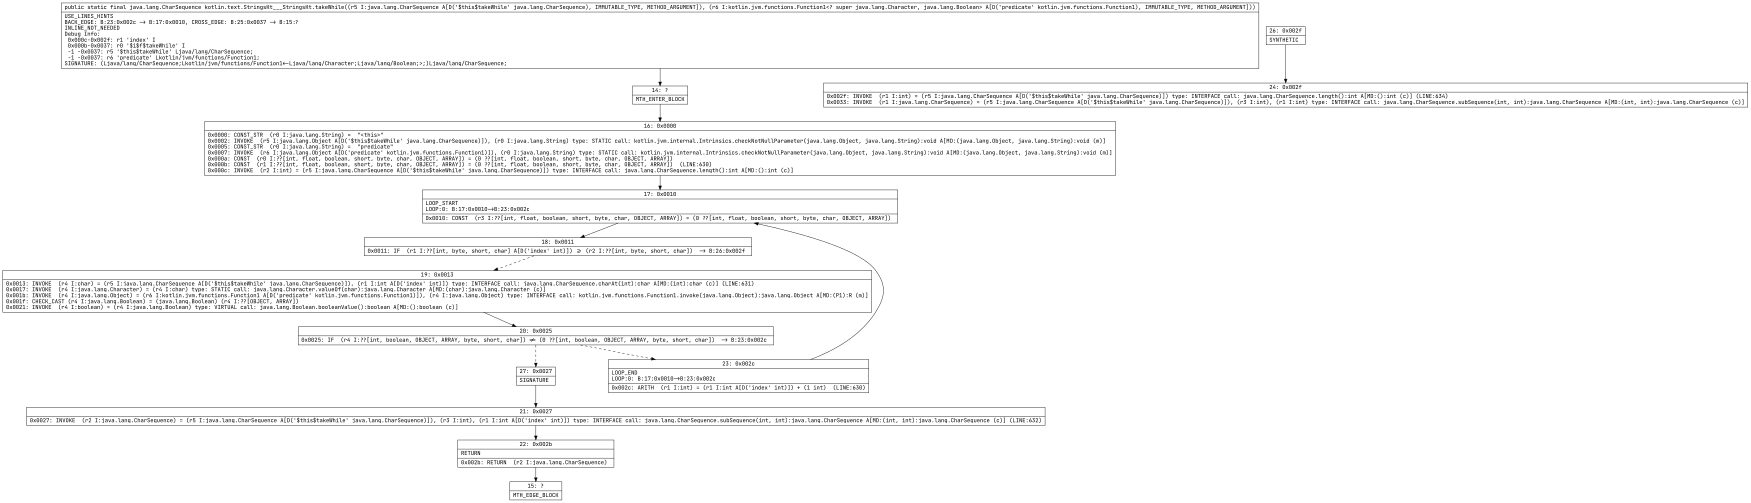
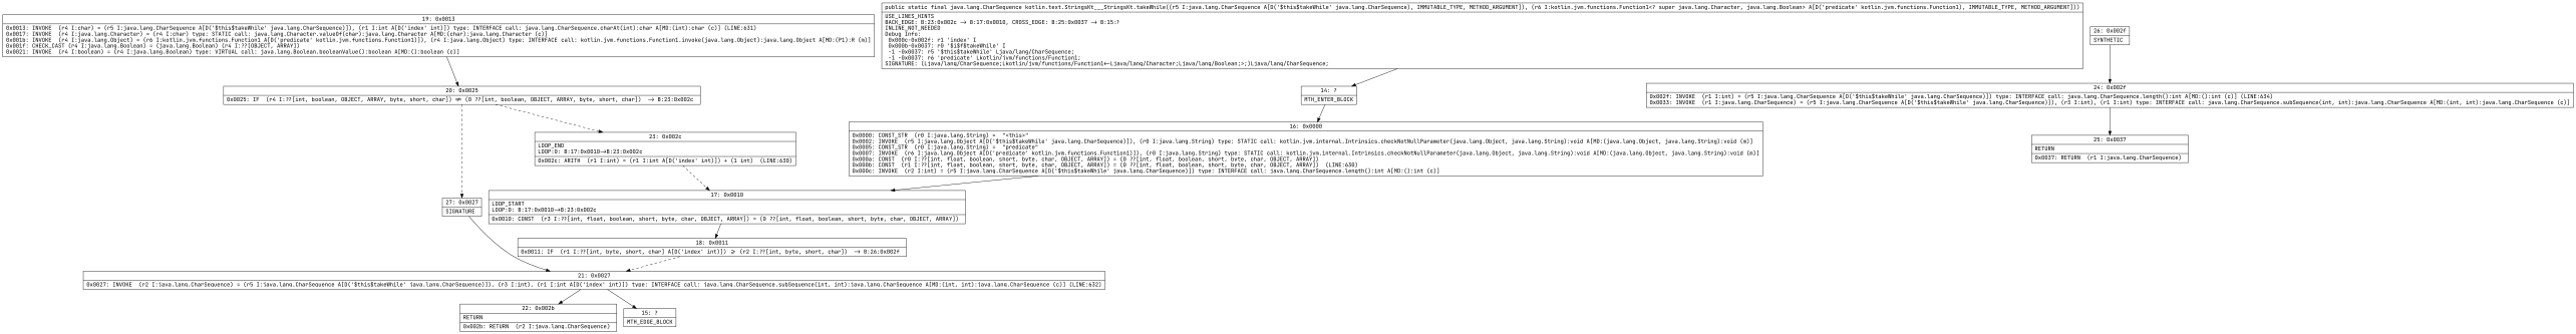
  digraph {
    fontname="JetBrains Mono"
    node [fontname="JetBrains Mono" shape=record]
    edge [fontname="JetBrains Mono"]
    n1 [label="{14\:\ ?|MTH_ENTER_BLOCK\l}"]
    n2 [label="{16\:\ 0x0000|0x0000: CONST_STR  (r0 I:java.lang.String) =  \"\<this\>\" \l0x0002: INVOKE  (r5 I:java.lang.Object A[D('$this$takeWhile' java.lang.CharSequence)]), (r0 I:java.lang.String) type: STATIC call: kotlin.jvm.internal.Intrinsics.checkNotNullParameter(java.lang.Object, java.lang.String):void A[MD:(java.lang.Object, java.lang.String):void (m)]\l0x0005: CONST_STR  (r0 I:java.lang.String) =  \"predicate\" \l0x0007: INVOKE  (r6 I:java.lang.Object A[D('predicate' kotlin.jvm.functions.Function1)]), (r0 I:java.lang.String) type: STATIC call: kotlin.jvm.internal.Intrinsics.checkNotNullParameter(java.lang.Object, java.lang.String):void A[MD:(java.lang.Object, java.lang.String):void (m)]\l0x000a: CONST  (r0 I:??[int, float, boolean, short, byte, char, OBJECT, ARRAY]) = (0 ??[int, float, boolean, short, byte, char, OBJECT, ARRAY]) \l0x000b: CONST  (r1 I:??[int, float, boolean, short, byte, char, OBJECT, ARRAY]) = (0 ??[int, float, boolean, short, byte, char, OBJECT, ARRAY])  (LINE:630)\l0x000c: INVOKE  (r2 I:int) = (r5 I:java.lang.CharSequence A[D('$this$takeWhile' java.lang.CharSequence)]) type: INTERFACE call: java.lang.CharSequence.length():int A[MD:():int (c)]\l}"]
    n3 [label="{17\:\ 0x0010|LOOP_START\lLOOP:0: B:17:0x0010\-\>B:23:0x002c\l|0x0010: CONST  (r3 I:??[int, float, boolean, short, byte, char, OBJECT, ARRAY]) = (0 ??[int, float, boolean, short, byte, char, OBJECT, ARRAY]) \l}"]
    n4 [label="{18\:\ 0x0011|0x0011: IF  (r1 I:??[int, byte, short, char] A[D('index' int)]) \>= (r2 I:??[int, byte, short, char])  \-\> B:26:0x002f \l}"]
    n5 [label="{19\:\ 0x0013|0x0013: INVOKE  (r4 I:char) = (r5 I:java.lang.CharSequence A[D('$this$takeWhile' java.lang.CharSequence)]), (r1 I:int A[D('index' int)]) type: INTERFACE call: java.lang.CharSequence.charAt(int):char A[MD:(int):char (c)] (LINE:631)\l0x0017: INVOKE  (r4 I:java.lang.Character) = (r4 I:char) type: STATIC call: java.lang.Character.valueOf(char):java.lang.Character A[MD:(char):java.lang.Character (c)]\l0x001b: INVOKE  (r4 I:java.lang.Object) = (r6 I:kotlin.jvm.functions.Function1 A[D('predicate' kotlin.jvm.functions.Function1)]), (r4 I:java.lang.Object) type: INTERFACE call: kotlin.jvm.functions.Function1.invoke(java.lang.Object):java.lang.Object A[MD:(P1):R (m)]\l0x001f: CHECK_CAST (r4 I:java.lang.Boolean) = (java.lang.Boolean) (r4 I:??[OBJECT, ARRAY]) \l0x0021: INVOKE  (r4 I:boolean) = (r4 I:java.lang.Boolean) type: VIRTUAL call: java.lang.Boolean.booleanValue():boolean A[MD:():boolean (c)]\l}"]
    n6 [label="{20\:\ 0x0025|0x0025: IF  (r4 I:??[int, boolean, OBJECT, ARRAY, byte, short, char]) != (0 ??[int, boolean, OBJECT, ARRAY, byte, short, char])  \-\> B:23:0x002c \l}"]
    n7 [label="{26\:\ 0x002f|SYNTHETIC\l}"]
    n8 [label="{24\:\ 0x002f|0x002f: INVOKE  (r1 I:int) = (r5 I:java.lang.CharSequence A[D('$this$takeWhile' java.lang.CharSequence)]) type: INTERFACE call: java.lang.CharSequence.length():int A[MD:():int (c)] (LINE:634)\l0x0033: INVOKE  (r1 I:java.lang.CharSequence) = (r5 I:java.lang.CharSequence A[D('$this$takeWhile' java.lang.CharSequence)]), (r3 I:int), (r1 I:int) type: INTERFACE call: java.lang.CharSequence.subSequence(int, int):java.lang.CharSequence A[MD:(int, int):java.lang.CharSequence (c)]\l}"]
    n9 [label="{23\:\ 0x002c|LOOP_END\lLOOP:0: B:17:0x0010\-\>B:23:0x002c\l|0x002c: ARITH  (r1 I:int) = (r1 I:int A[D('index' int)]) + (1 int)  (LINE:630)\l}"]
    n10 [label="{27\:\ 0x0027|SIGNATURE\l}"]
    n11 [label="{21\:\ 0x0027|0x0027: INVOKE  (r2 I:java.lang.CharSequence) = (r5 I:java.lang.CharSequence A[D('$this$takeWhile' java.lang.CharSequence)]), (r3 I:int), (r1 I:int A[D('index' int)]) type: INTERFACE call: java.lang.CharSequence.subSequence(int, int):java.lang.CharSequence A[MD:(int, int):java.lang.CharSequence (c)] (LINE:632)\l}"]
    n12 [label="{22\:\ 0x002b|RETURN\l|0x002b: RETURN  (r2 I:java.lang.CharSequence) \l}"]
    n13 [label="{15\:\ ?|MTH_EDGE_BLOCK\l}"]
+   n14 [label="{25\:\ 0x0037|RETURN\l|0x0037: RETURN  (r1 I:java.lang.CharSequence) \l}"]
    n15 [label="{public static final java.lang.CharSequence kotlin.text.StringsKt___StringsKt.takeWhile((r5 I:java.lang.CharSequence A[D('$this$takeWhile' java.lang.CharSequence), IMMUTABLE_TYPE, METHOD_ARGUMENT]), (r6 I:kotlin.jvm.functions.Function1\<? super java.lang.Character, java.lang.Boolean\> A[D('predicate' kotlin.jvm.functions.Function1), IMMUTABLE_TYPE, METHOD_ARGUMENT]))  | USE_LINES_HINTS\lBACK_EDGE: B:23:0x002c \-\> B:17:0x0010, CROSS_EDGE: B:25:0x0037 \-\> B:15:?\lINLINE_NOT_NEEDED\lDebug Info:\l  0x000c\-0x002f: r1 'index' I\l  0x000b\-0x0037: r0 '$i$f$takeWhile' I\l  \-1 \-0x0037: r5 '$this$takeWhile' Ljava\/lang\/CharSequence;\l  \-1 \-0x0037: r6 'predicate' Lkotlin\/jvm\/functions\/Function1;\lSIGNATURE: (Ljava\/lang\/CharSequence;Lkotlin\/jvm\/functions\/Function1\<\-Ljava\/lang\/Character;Ljava\/lang\/Boolean;\>;)Ljava\/lang\/CharSequence;\l}"]
    n1 -> n2
    n2 -> n3
    n3 -> n4
-   n4 -> n5 [style=dashed]
+   n4 -> n11 [style=dashed]
    n5 -> n6
    n6 -> n9 [style=dashed]
    n6 -> n10 [style=dashed]
    n7 -> n8
-   n9 -> n3
+   n8 -> n14
+   n9 -> n3 [style=dashed]
    n10 -> n11
    n11 -> n12
-   n12 -> n13
+   n11 -> n13
    n15 -> n1
  }
